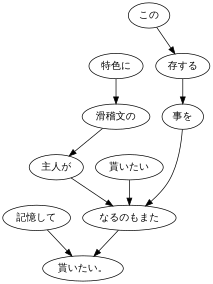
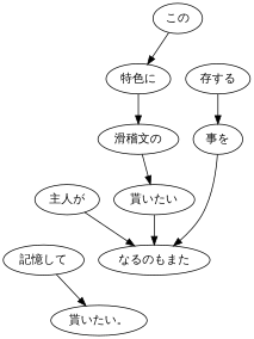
  digraph {
    n1 [label="主人が"]
    n2 [label="なるのもまた"]
    n3 [label="貰いたい。"]
    n4 [label="滑稽文の"]
    n5 [label="貰いたい"]
    n6 [label="この"]
    n7 [label="特色に"]
    n8 [label="存する"]
    n9 [label="事を"]
    n10 [label="記憶して"]
    n1 -> n2
-   n2 -> n3
-   n4 -> n1
+   n4 -> n5
    n5 -> n2
-   n6 -> n8
+   n6 -> n7
    n7 -> n4
    n8 -> n9
    n9 -> n2
    n10 -> n3
  }
